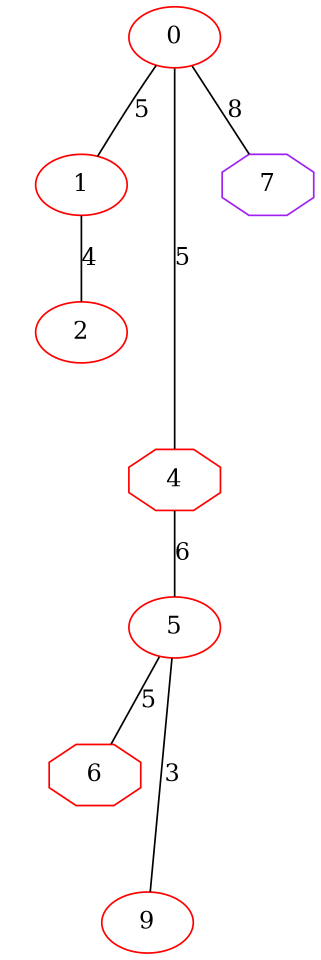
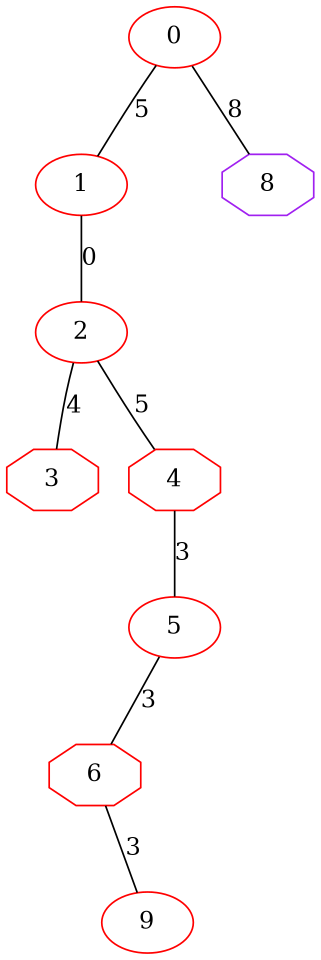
  graph {
    node [color=red shape=ellipse weight=1]
    0
    1
    4 [shape=octagon]
-   8 [color=purple shape=octagon weight=4 label=7]
+   8 [color=purple shape=octagon weight=4]
    2
    5
+   3 [shape=octagon]
    6 [shape=octagon]
    n9 [label=9]
    0 -- 1 [label=5]
-   0 -- 4 [label=5]
+   2 -- 4 [label=5]
    0 -- 8 [label=8]
-   1 -- 2 [label=4]
-   4 -- 5 [label=6]
-   5 -- 6 [label=5]
-   5 -- n9 [label=3]
+   1 -- 2 [label=0]
+   4 -- 5 [label=3]
+   2 -- 3 [label=4]
+   5 -- 6 [label=3]
+   6 -- n9 [label=3]
  }
